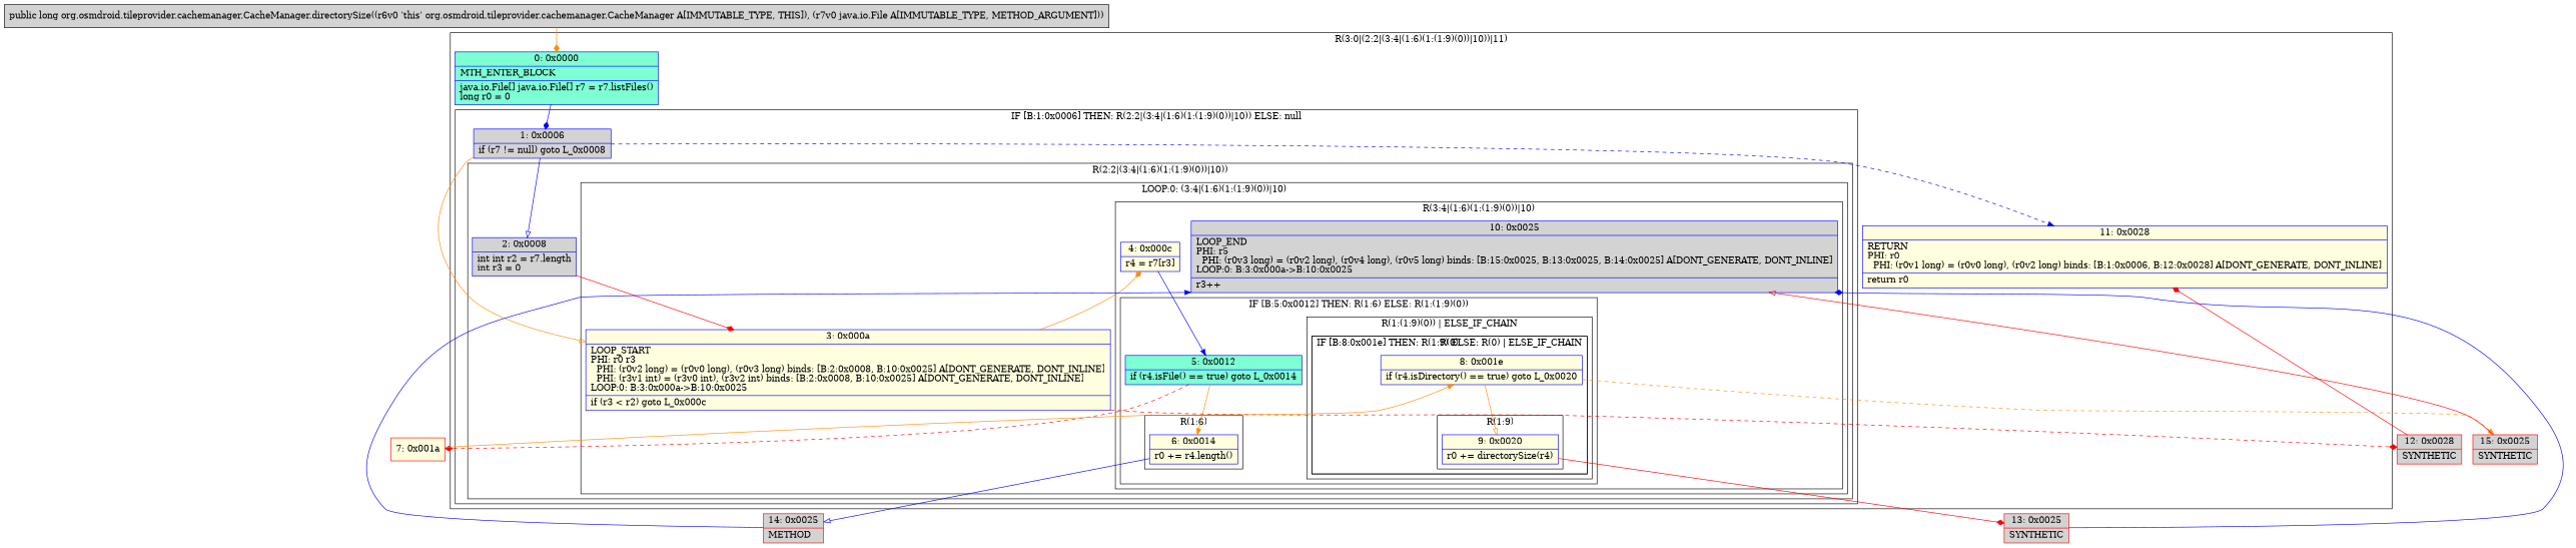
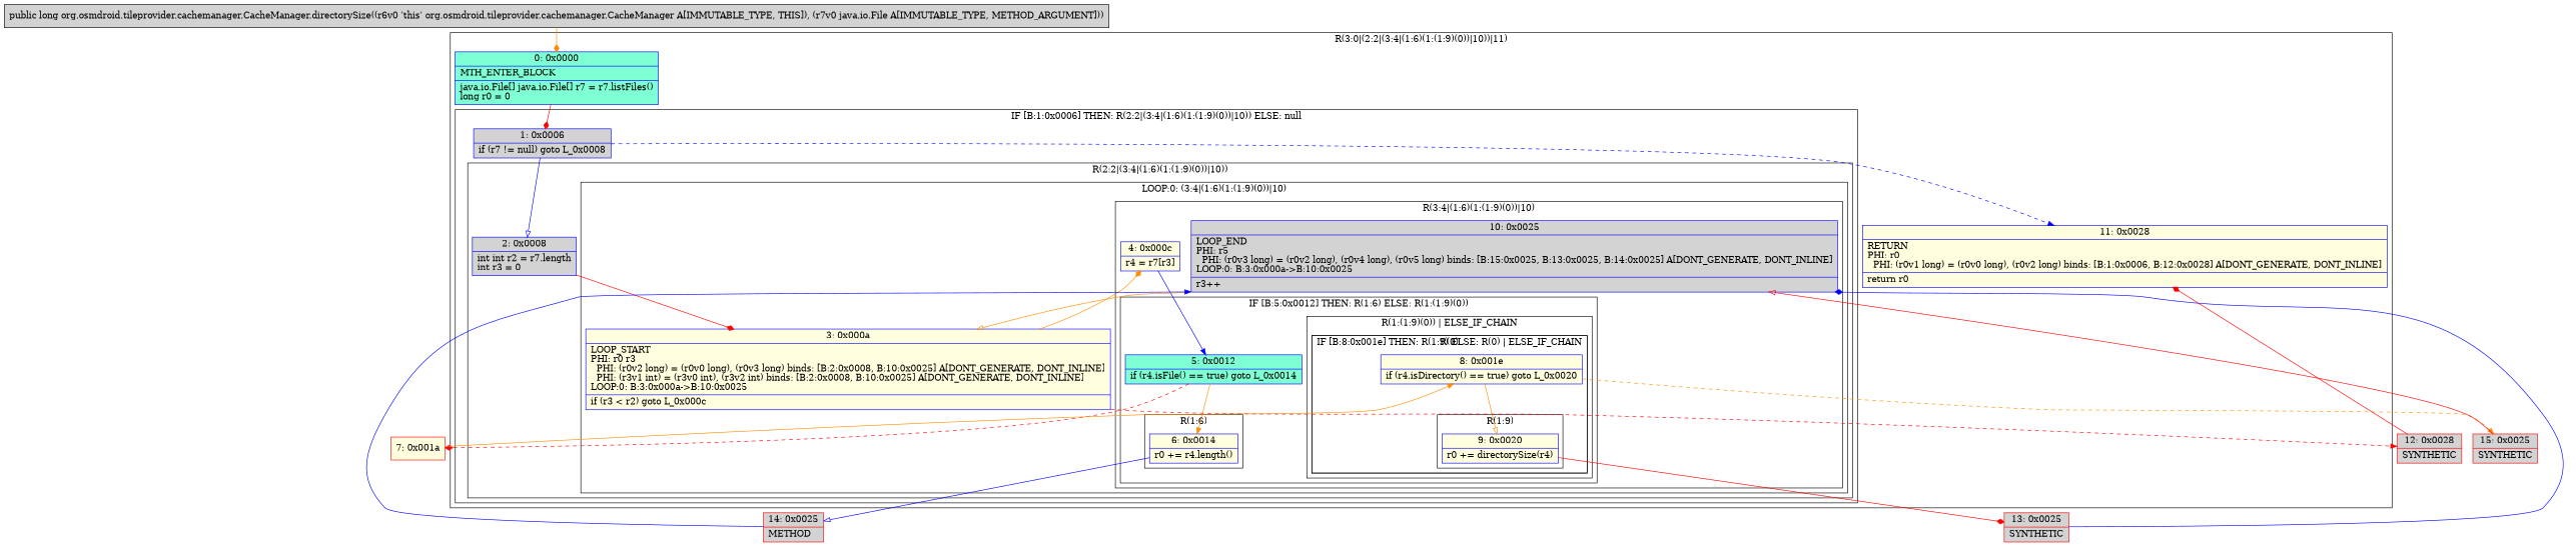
  digraph {
    node [color=blue fillcolor=lightgrey shape=record style=filled]
    edge [arrowhead=diamond color=red]
    n1 [fillcolor=lightyellow label="{6\:\ 0x0014|r0 += r4.length()\l}"]
    n2 [fillcolor=lightyellow label="{9\:\ 0x0020|r0 += directorySize(r4)\l}"]
    n3 [fillcolor=lightyellow label="{8\:\ 0x001e|if (r4.isDirectory() == true) goto L_0x0020\l}"]
    n4 [fillcolor=aquamarine label="{5\:\ 0x0012|if (r4.isFile() == true) goto L_0x0014\l}"]
    n5 [fillcolor=lightyellow label="{4\:\ 0x000c|r4 = r7[r3]\l}"]
    n6 [label="{10\:\ 0x0025|LOOP_END\lPHI: r5 \l  PHI: (r0v3 long) = (r0v2 long), (r0v4 long), (r0v5 long) binds: [B:15:0x0025, B:13:0x0025, B:14:0x0025] A[DONT_GENERATE, DONT_INLINE]\lLOOP:0: B:3:0x000a\-\>B:10:0x0025\l|r3++\l}"]
    n7 [fillcolor=lightyellow label="{3\:\ 0x000a|LOOP_START\lPHI: r0 r3 \l  PHI: (r0v2 long) = (r0v0 long), (r0v3 long) binds: [B:2:0x0008, B:10:0x0025] A[DONT_GENERATE, DONT_INLINE]\l  PHI: (r3v1 int) = (r3v0 int), (r3v2 int) binds: [B:2:0x0008, B:10:0x0025] A[DONT_GENERATE, DONT_INLINE]\lLOOP:0: B:3:0x000a\-\>B:10:0x0025\l|if (r3 \< r2) goto L_0x000c\l}"]
    n8 [label="{2\:\ 0x0008|int int r2 = r7.length\lint r3 = 0\l}"]
    n9 [label="{1\:\ 0x0006|if (r7 != null) goto L_0x0008\l}"]
    n10 [fillcolor=aquamarine label="{0\:\ 0x0000|MTH_ENTER_BLOCK\l|java.io.File[] java.io.File[] r7 = r7.listFiles()\llong r0 = 0\l}"]
    n11 [fillcolor=lightyellow label="{11\:\ 0x0028|RETURN\lPHI: r0 \l  PHI: (r0v1 long) = (r0v0 long), (r0v2 long) binds: [B:1:0x0006, B:12:0x0028] A[DONT_GENERATE, DONT_INLINE]\l|return r0\l}"]
    n12 [color=red label="{14\:\ 0x0025|METHOD\l}"]
    n13 [color=red label="{13\:\ 0x0025|SYNTHETIC\l}"]
    n14 [color=red label="{15\:\ 0x0025|SYNTHETIC\l}"]
    n15 [color=red fillcolor=lightyellow label="{7\:\ 0x001a}"]
    n16 [color=red label="{12\:\ 0x0028|SYNTHETIC\l}"]
    n17 [label="{public long org.osmdroid.tileprovider.cachemanager.CacheManager.directorySize((r6v0 'this' org.osmdroid.tileprovider.cachemanager.CacheManager A[IMMUTABLE_TYPE, THIS]), (r7v0 java.io.File A[IMMUTABLE_TYPE, METHOD_ARGUMENT])) }" color=""]
    subgraph cluster_1 {
      label="R(3:0|(2:2|(3:4|(1:6)(1:(1:9)(0))|10))|11)"
      n10
      n11
      subgraph cluster_2 {
        label="IF [B:1:0x0006] THEN: R(2:2|(3:4|(1:6)(1:(1:9)(0))|10)) ELSE: null"
        n9
        subgraph cluster_3 {
          label="R(2:2|(3:4|(1:6)(1:(1:9)(0))|10))"
          n8
          subgraph cluster_4 {
            label="LOOP:0: (3:4|(1:6)(1:(1:9)(0))|10)"
            n7
            subgraph cluster_5 {
              label="R(3:4|(1:6)(1:(1:9)(0))|10)"
              n5
              n6
              subgraph cluster_6 {
                label="IF [B:5:0x0012] THEN: R(1:6) ELSE: R(1:(1:9)(0))"
                n4
                subgraph cluster_7 {
                  label="R(1:6)"
                  n1
                }
                subgraph cluster_8 {
                  label="R(1:(1:9)(0)) | ELSE_IF_CHAIN\l"
                  subgraph cluster_9 {
                    label="IF [B:8:0x001e] THEN: R(1:9) ELSE: R(0) | ELSE_IF_CHAIN\l"
                    n3
                    subgraph cluster_10 {
                      label="R(1:9)"
                      n2
                    }
                    subgraph cluster_11 {
                      label="R(0)"
                    }
                  }
                }
              }
            }
          }
        }
      }
    }
    n1 -> n12 [arrowhead=onormal color=blue]
    n2 -> n13
    n3 -> n2 [arrowhead=onormal color=darkorange]
    n3 -> n14 [arrowhead=normal color=darkorange style=dashed]
    n4 -> n1 [arrowhead=normal color=darkorange]
    n4 -> n15 [style=dashed]
    n5 -> n4 [arrowhead=normal color=blue]
-   n9 -> n7 [arrowhead=onormal color=darkorange]
+   n6 -> n7 [arrowhead=onormal color=darkorange]
    n7 -> n5 [color=darkorange]
-   n7 -> n16 [style=dashed]
+   n7 -> n16 [arrowhead=normal style=dashed]
    n8 -> n7
    n9 -> n8 [arrowhead=onormal color=blue]
    n9 -> n11 [arrowhead=normal color=blue style=dashed]
-   n10 -> n9 [color=blue]
+   n10 -> n9
    n12 -> n6 [arrowhead=normal color=blue]
    n13 -> n6 [color=blue]
    n14 -> n6 [arrowhead=onormal]
    n15 -> n3 [arrowhead=normal color=darkorange]
    n16 -> n11
    n17 -> n10 [color=darkorange]
  }
